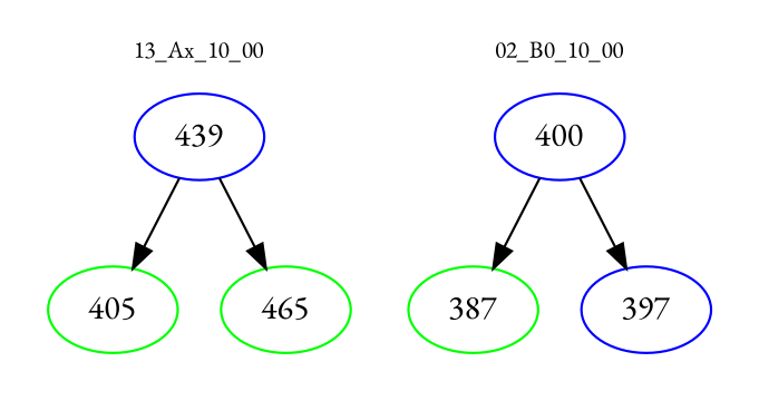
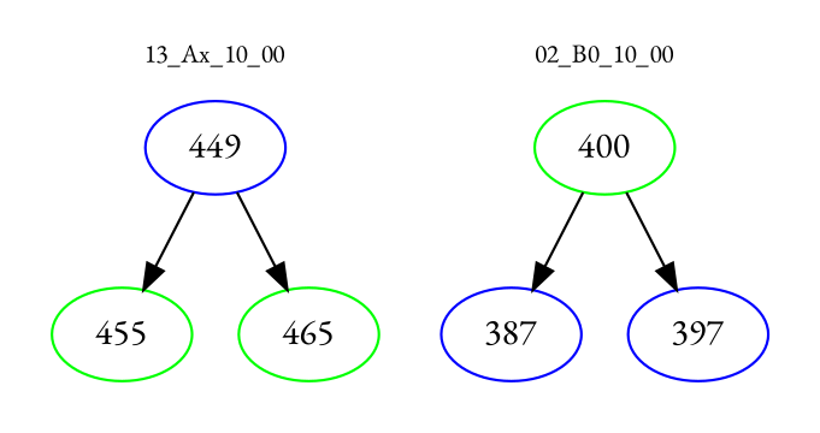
  digraph {
    fontname="EB Garamond"
    node [color=blue fontname="EB Garamond"]
    edge [color=black fontname="EB Garamond"]
-   n1 [label=439]
-   n2 [color=green label=405]
+   n1 [label=449]
+   n2 [color=green label=455]
    n3 [color=green label=465]
-   n4 [label=400]
-   n5 [color=green label=387]
+   n4 [color=green label=400]
+   n5 [label=387]
    n6 [label=397]
    subgraph cluster_1 {
      color=white
      fontsize=10
      label="13_Ax_10_00"
      n1
      n2
      n3
    }
    subgraph cluster_2 {
      color=white
      fontsize=10
      label="02_B0_10_00"
      n4
      n5
      n6
    }
    n1 -> n2
    n1 -> n3
    n4 -> n5
    n4 -> n6
  }
